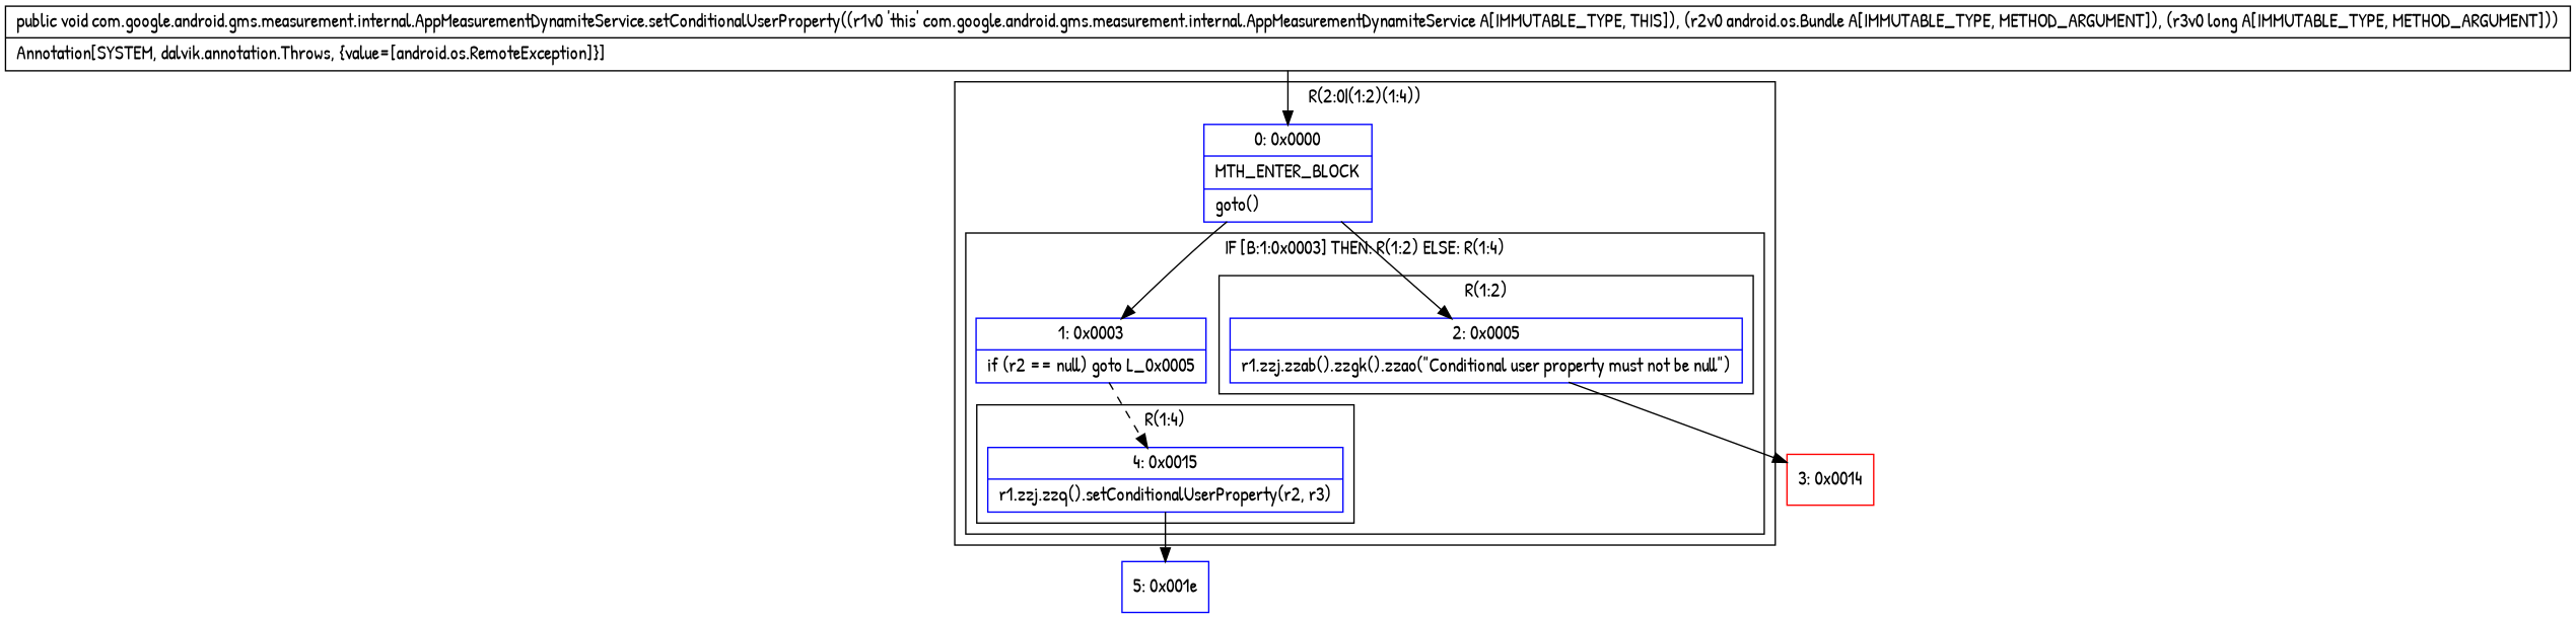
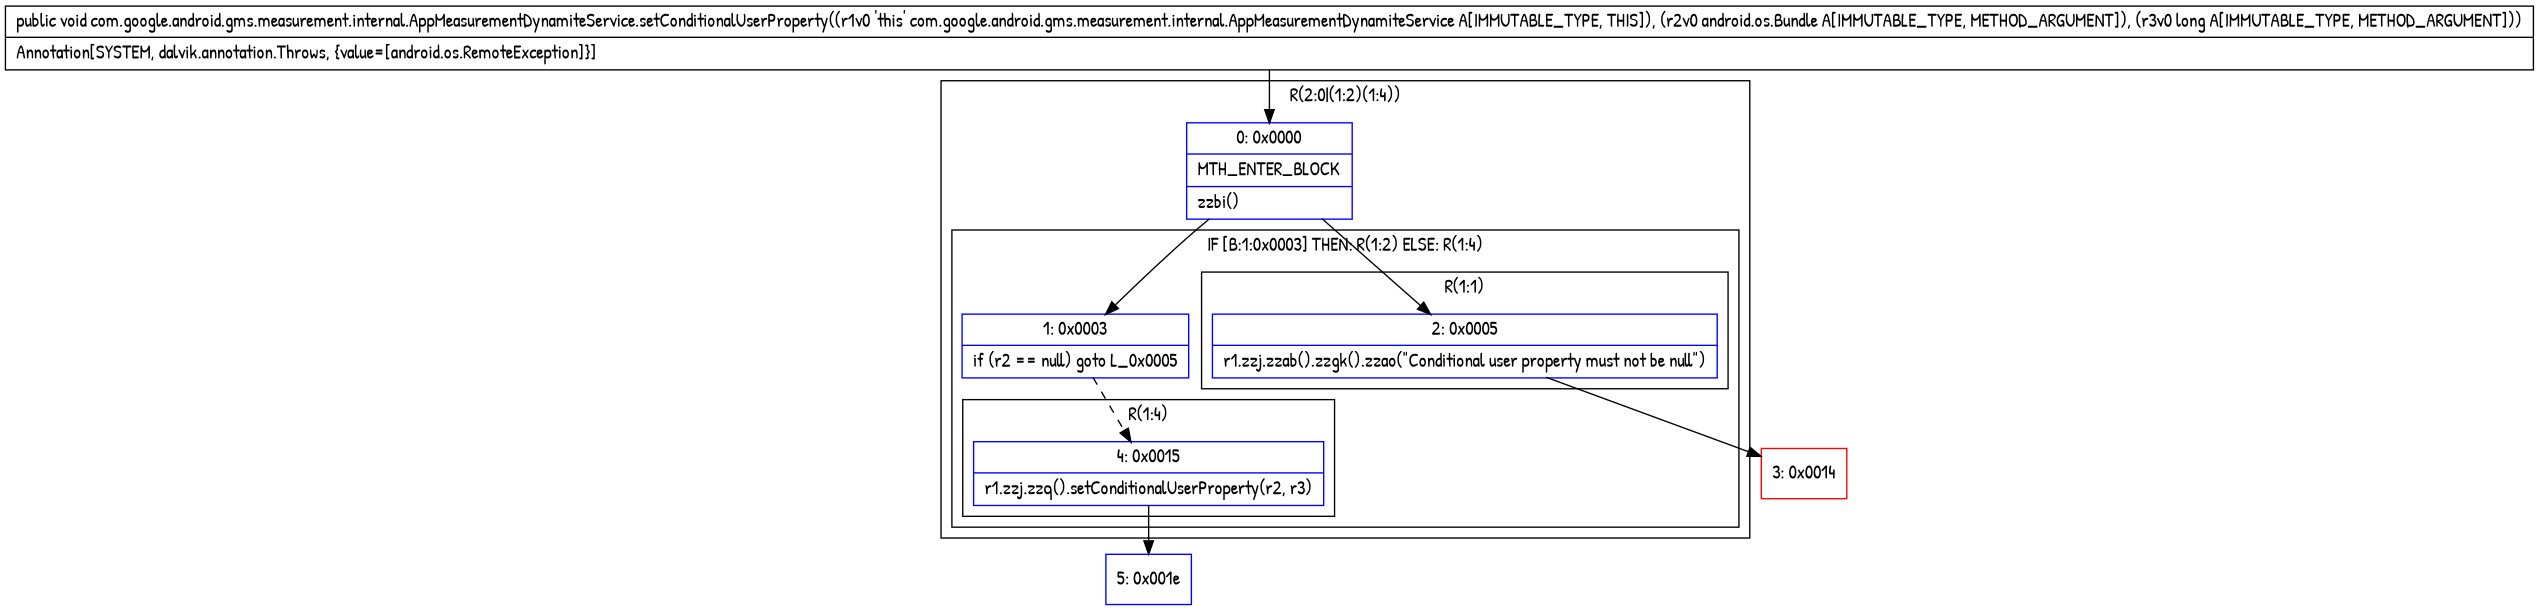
  digraph {
    fontname="Patrick Hand"
    node [color=blue fontname="Patrick Hand" shape=record]
    edge [fontname="Patrick Hand"]
    n1 [label="{2\:\ 0x0005|r1.zzj.zzab().zzgk().zzao(\"Conditional user property must not be null\")\l}"]
    n2 [label="{4\:\ 0x0015|r1.zzj.zzq().setConditionalUserProperty(r2, r3)\l}"]
    n3 [label="{1\:\ 0x0003|if (r2 == null) goto L_0x0005\l}"]
-   n4 [label="{0\:\ 0x0000|MTH_ENTER_BLOCK\l|goto()\l}"]
+   n4 [label="{0\:\ 0x0000|MTH_ENTER_BLOCK\l|zzbi()\l}"]
    n5 [color=red label="{3\:\ 0x0014}"]
    n6 [label="{5\:\ 0x001e}"]
    n7 [label="{public void com.google.android.gms.measurement.internal.AppMeasurementDynamiteService.setConditionalUserProperty((r1v0 'this' com.google.android.gms.measurement.internal.AppMeasurementDynamiteService A[IMMUTABLE_TYPE, THIS]), (r2v0 android.os.Bundle A[IMMUTABLE_TYPE, METHOD_ARGUMENT]), (r3v0 long A[IMMUTABLE_TYPE, METHOD_ARGUMENT]))  | Annotation[SYSTEM, dalvik.annotation.Throws, \{value=[android.os.RemoteException]\}]\l}" color=""]
    subgraph cluster_1 {
      label="R(2:0|(1:2)(1:4))"
      n4
      subgraph cluster_2 {
        label="IF [B:1:0x0003] THEN: R(1:2) ELSE: R(1:4)"
        n3
        subgraph cluster_3 {
-         label="R(1:2)"
+         label="R(1:1)"
          n1
        }
        subgraph cluster_4 {
          label="R(1:4)"
          n2
        }
      }
    }
    n1 -> n5
    n2 -> n6
    n3 -> n2 [style=dashed]
    n4 -> n1
    n4 -> n3
    n7 -> n4
  }
